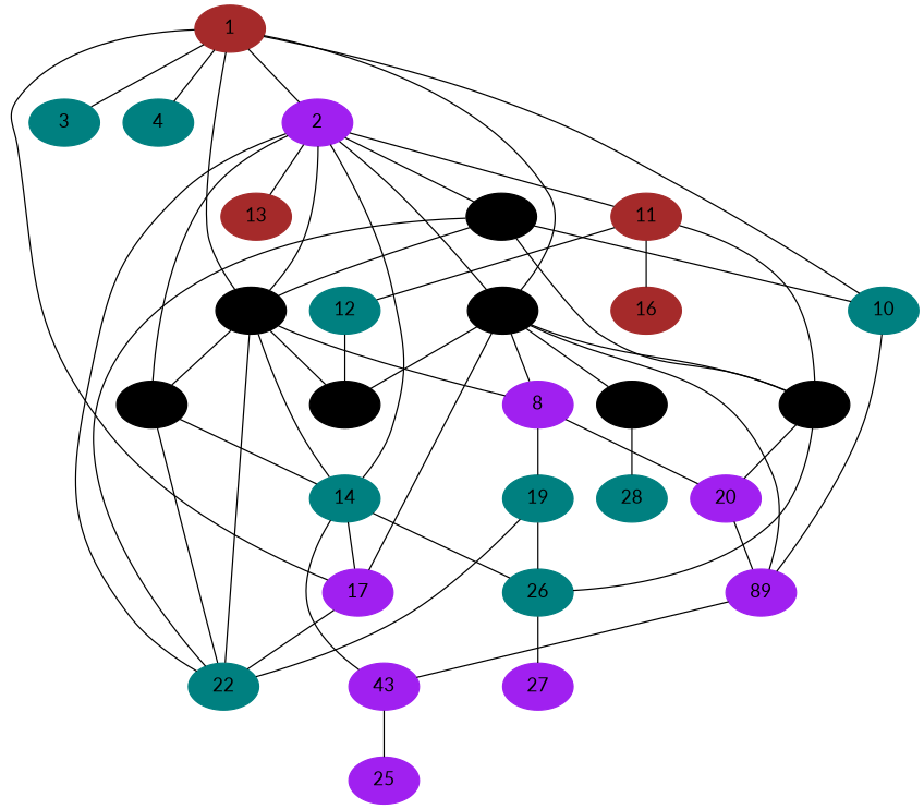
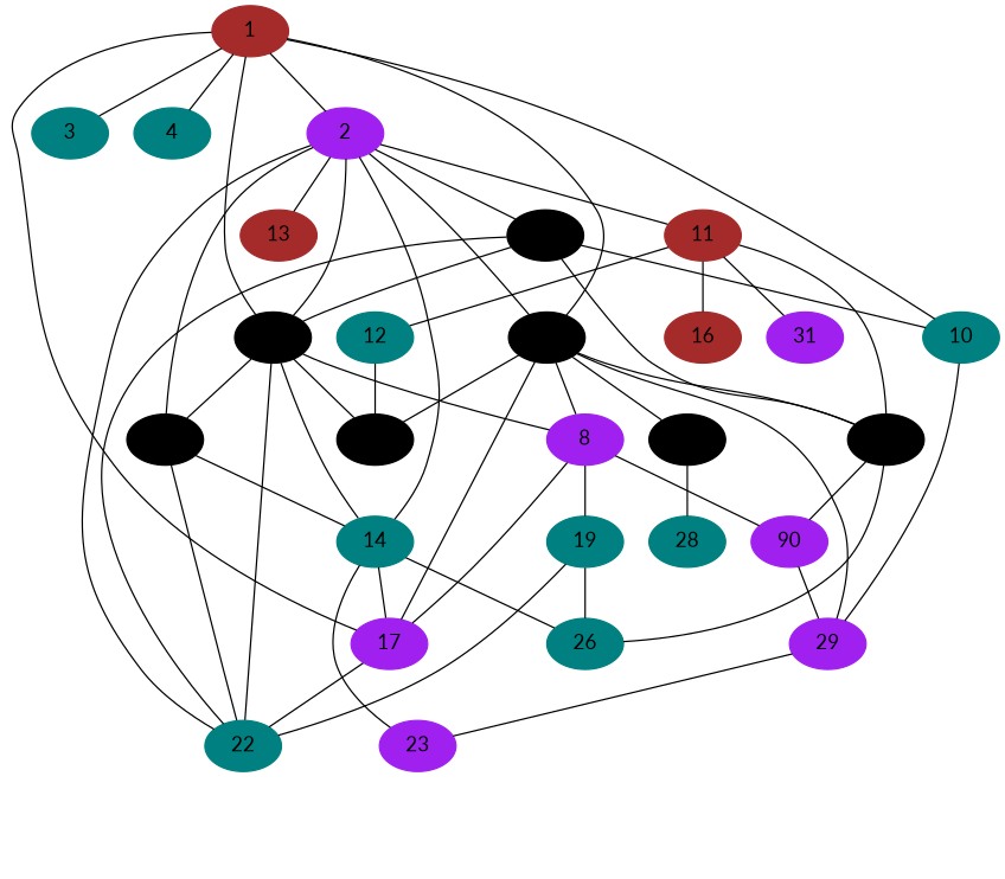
  graph {
    fontname=Lato
    node [color=purple fontname=Lato style=filled]
    edge [fontname=Lato weight=1.0]
    1 [color=brown]
    2
    3 [color=teal]
    4 [color=teal]
    5 [color=black]
    7 [color=black]
    10 [color=teal]
    17
    6 [color=black]
    9 [color=black]
    11 [color=brown]
    13 [color=brown]
    14 [color=teal]
    22 [color=teal]
    8
    15 [color=black]
    18 [color=black]
    21 [color=black]
-   29 [label=89]
+   29
    12 [color=teal]
    16 [color=brown]
-   23 [label=43]
+   31
+   23
    26 [color=teal]
    19 [color=teal]
-   20
+   20 [label=90]
    28 [color=teal]
-   25
-   27
    1 -- 2
    1 -- 3
    1 -- 4
    1 -- 5
    1 -- 7
    1 -- 10
    1 -- 17
    2 -- 5
    2 -- 7
    2 -- 6
    2 -- 9
    2 -- 11
    2 -- 13 [weight=2.0]
    2 -- 14
    2 -- 22
    5 -- 17
    5 -- 8
    5 -- 15
    5 -- 18
    5 -- 21
    5 -- 29
    7 -- 9
    7 -- 14
    7 -- 22 [weight=2.0]
    7 -- 8
    7 -- 15
    10 -- 29
    17 -- 22 [weight=2.0]
    6 -- 7
    6 -- 10
    6 -- 22
    6 -- 18
    9 -- 14
    9 -- 22
    11 -- 18
    11 -- 12
    11 -- 16
+   11 -- 31
    14 -- 17
    14 -- 23
    14 -- 26
+   8 -- 17
    8 -- 19
    8 -- 20
    18 -- 26
    18 -- 20
    21 -- 28
    29 -- 23
    12 -- 15
-   23 -- 25
-   26 -- 27
    19 -- 22
    19 -- 26
    20 -- 29
  }
